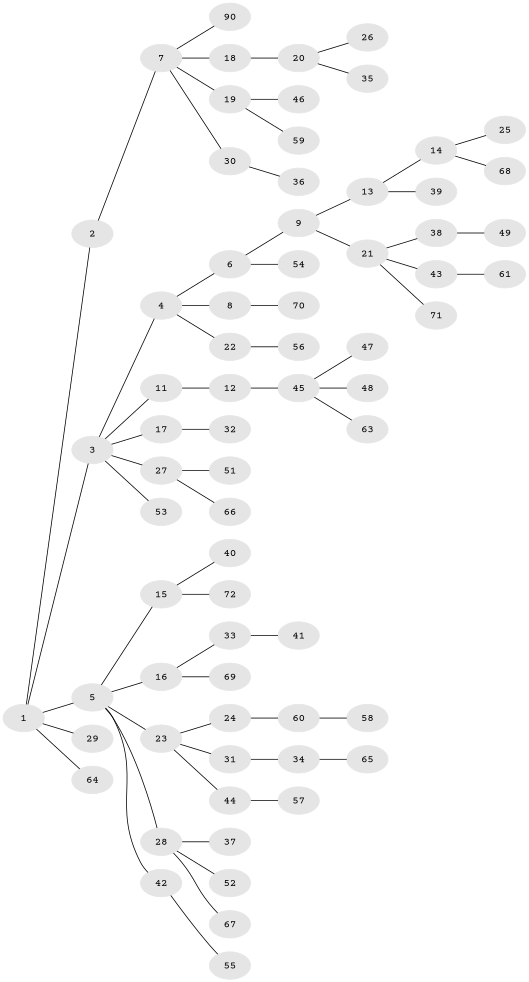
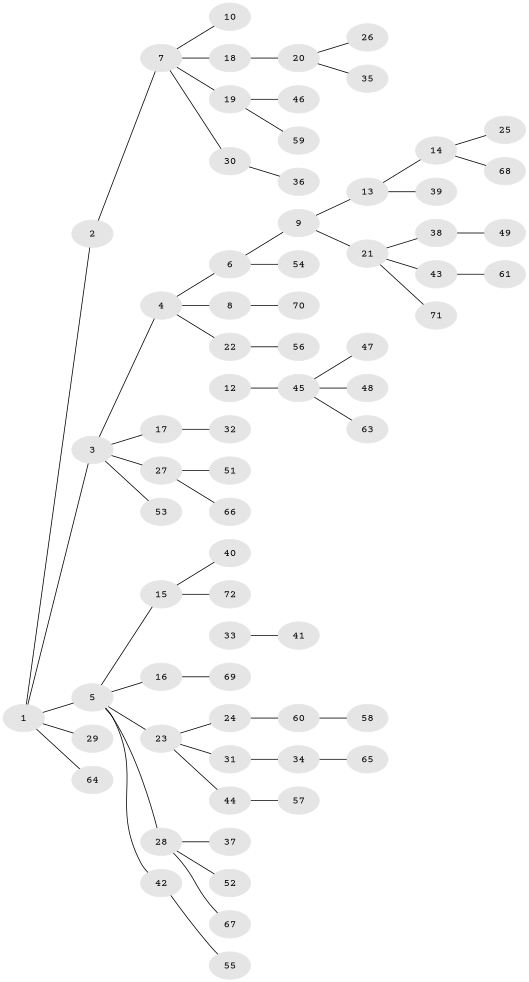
  graph {
    fontname="Courier Prime"
    rankdir=LR
    node [color=gray90 fontname="Courier Prime" style=filled]
    edge [fontname="Courier Prime" weight=1.0]
    1
    2
    3
    5
    29
    64
    7
    4
-   11
    17
    27
    53
    15
    16
    23
    28
    42
-   10 [label=90]
+   10
    18
    19
    30
    6
    8
    22
    12
    32
    51
    66
    9
    54
    70
    56
    40
    72
    33
    69
    24
    31
    44
    37
    52
    67
    55
    13
    21
    20
    46
    59
    36
    14
    39
    38
    43
    71
    45
    47
    48
    63
    25
    68
    41
    26
    35
    49
    61
    60
    34
    57
    58
    65
    1 -- 2
    1 -- 3
    1 -- 5
    1 -- 29 [weight=2.0]
    1 -- 64
    2 -- 7
    3 -- 4
-   3 -- 11
    3 -- 17
    3 -- 27
    3 -- 53
    5 -- 15
    5 -- 16
    5 -- 23
    5 -- 28
    5 -- 42 [weight=2.0]
    7 -- 10 [weight=3.0]
    7 -- 18
    7 -- 19
    7 -- 30
    4 -- 6
    4 -- 8 [weight=2.0]
    4 -- 22
-   11 -- 12
    17 -- 32
    27 -- 51
    27 -- 66
    15 -- 40
    15 -- 72
-   16 -- 33
    16 -- 69
    23 -- 24
    23 -- 31
    23 -- 44
    28 -- 37
    28 -- 52
    28 -- 67
    42 -- 55
    18 -- 20 [weight=4.0]
    19 -- 46 [weight=2.0]
    19 -- 59
    30 -- 36
    6 -- 9
    6 -- 54 [weight=2.0]
    8 -- 70
    22 -- 56 [weight=3.0]
    12 -- 45
    9 -- 13
    9 -- 21
    33 -- 41
    24 -- 60
    31 -- 34
    44 -- 57
    13 -- 14
    13 -- 39
    21 -- 38
    21 -- 43
    21 -- 71
    20 -- 26
    20 -- 35
    14 -- 25
    14 -- 68
    38 -- 49
    43 -- 61
    45 -- 47
    45 -- 48
    45 -- 63
    60 -- 58
    34 -- 65
  }
